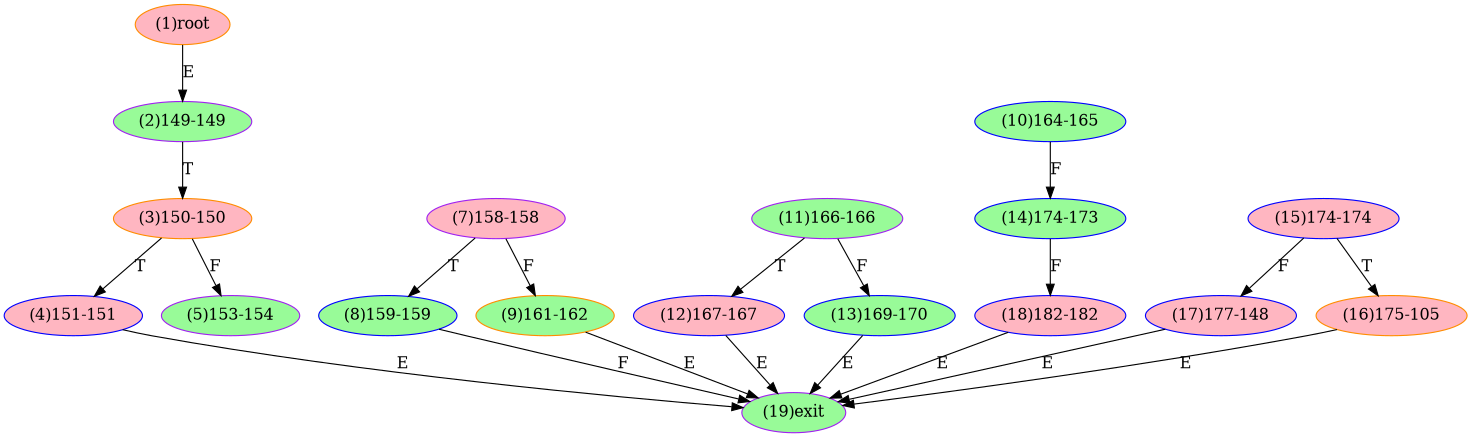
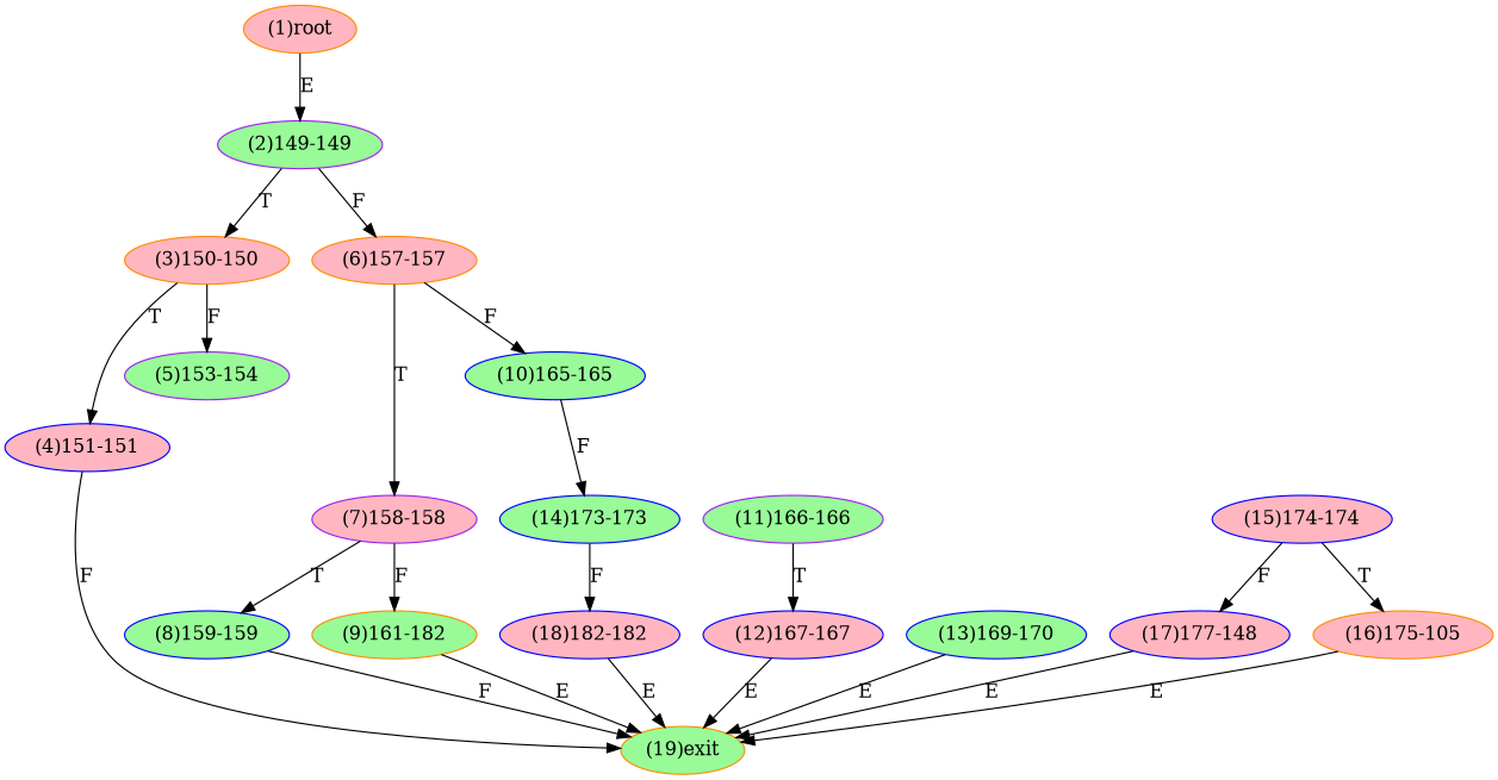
  digraph {
    node [color=blue fillcolor=lightpink style=filled]
    n1 [color=darkorange label="(1)root"]
    n2 [color=purple fillcolor=palegreen label="(2)149-149"]
    n3 [color=darkorange label="(3)150-150"]
+   n4 [color=darkorange label="(6)157-157"]
    n5 [label="(4)151-151"]
    n6 [color=purple fillcolor=palegreen label="(5)153-154"]
    n7 [color=purple label="(7)158-158"]
-   n8 [fillcolor=palegreen label="(10)164-165"]
-   n9 [color=purple fillcolor=palegreen label="(19)exit"]
+   n8 [fillcolor=palegreen label="(10)165-165"]
+   n9 [color=darkorange fillcolor=palegreen label="(19)exit"]
    n10 [fillcolor=palegreen label="(8)159-159"]
-   n11 [color=darkorange fillcolor=palegreen label="(9)161-162"]
-   n12 [fillcolor=palegreen label="(14)174-173"]
+   n11 [color=darkorange fillcolor=palegreen label="(9)161-182"]
+   n12 [fillcolor=palegreen label="(14)173-173"]
    n13 [color=purple fillcolor=palegreen label="(11)166-166"]
    n14 [label="(12)167-167"]
    n15 [fillcolor=palegreen label="(13)169-170"]
    n16 [label="(18)182-182"]
    n17 [label="(15)174-174"]
    n18 [label="(17)177-148"]
    n19 [color=darkorange label="(16)175-105"]
    n1 -> n2 [label=E]
    n2 -> n3 [label=T]
+   n2 -> n4 [label=F]
    n3 -> n5 [label=T]
    n3 -> n6 [label=F]
-   n5 -> n9 [label=E]
+   n4 -> n7 [label=T]
+   n4 -> n8 [label=F]
+   n5 -> n9 [label=F]
    n7 -> n10 [label=T]
    n7 -> n11 [label=F]
    n8 -> n12 [label=F]
    n10 -> n9 [label=F]
    n11 -> n9 [label=E]
    n12 -> n16 [label=F]
    n13 -> n14 [label=T]
-   n13 -> n15 [label=F]
    n14 -> n9 [label=E]
    n15 -> n9 [label=E]
    n16 -> n9 [label=E]
    n17 -> n18 [label=F]
    n17 -> n19 [label=T]
    n18 -> n9 [label=E]
    n19 -> n9 [label=E]
  }
